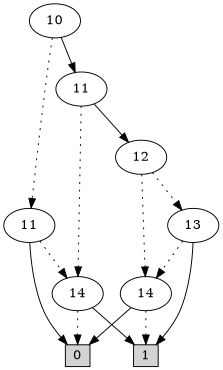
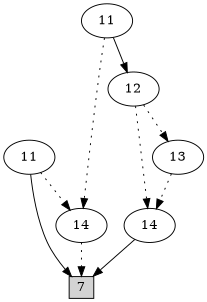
  digraph {
    edge [style=dotted]
-   n1 [height=0.3 label=0 shape=box style=filled width=0.3]
-   n2 [height=0.3 label=1 shape=box style=filled width=0.3]
-   n3 [label=10]
+   n1 [height=0.3 label=7 shape=box style=filled width=0.3]
    n4 [label=11]
    n5 [label=11]
    n6 [label=14]
    n7 [label=12]
    n8 [label=14]
    n9 [label=13]
-   n3 -> n4
-   n3 -> n5 [style=filled]
    n4 -> n1 [style=filled]
    n4 -> n6
    n5 -> n6
    n5 -> n7 [style=filled]
    n6 -> n1
-   n6 -> n2 [style=filled]
    n7 -> n8
    n7 -> n9
    n8 -> n1 [style=filled]
-   n8 -> n2
-   n9 -> n2 [style=filled]
    n9 -> n8
  }
